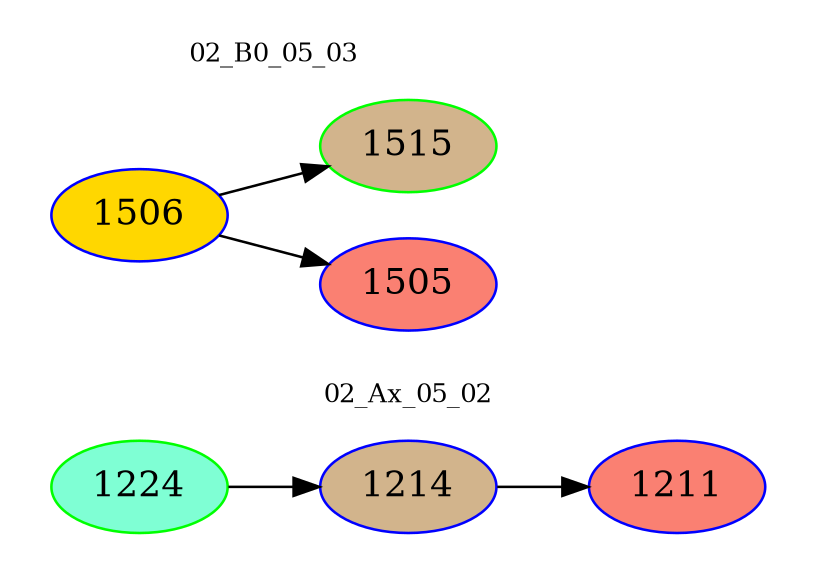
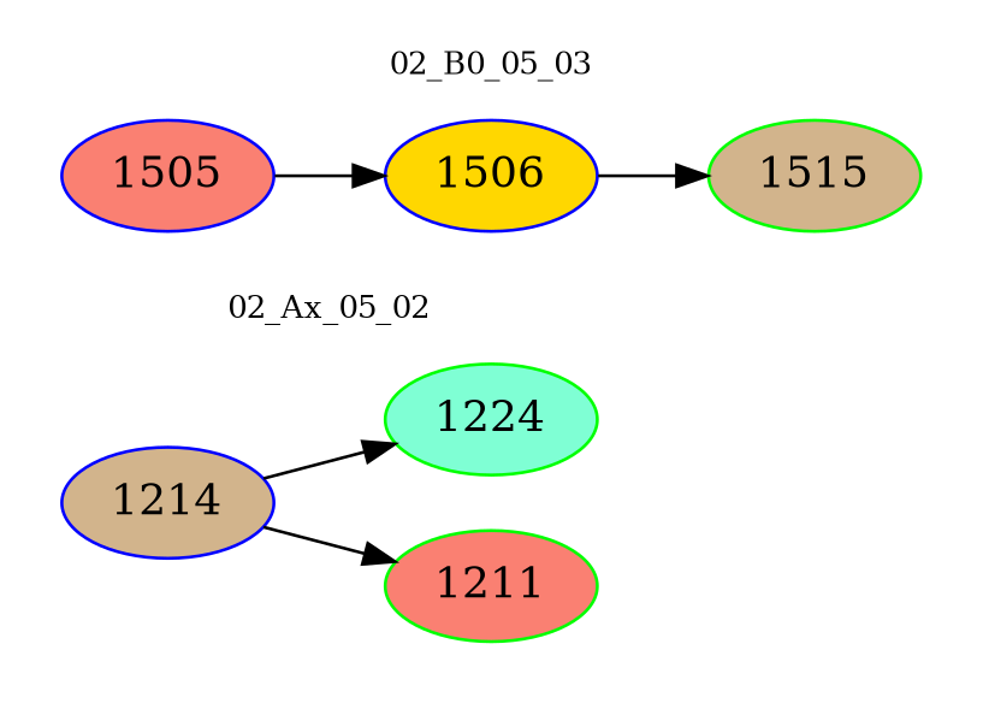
  digraph {
    rankdir=LR
    node [color=blue fillcolor=tan style=filled]
    edge [color=black]
    n1 [label=1214]
-   n2 [fillcolor=salmon label=1211]
+   n2 [color=green fillcolor=salmon label=1211]
    n3 [color=green fillcolor=aquamarine label=1224]
    n4 [fillcolor=gold label=1506]
    n5 [fillcolor=salmon label=1505]
    n6 [color=green label=1515]
    subgraph cluster_1 {
      color=white
      fontsize=10
      label="02_Ax_05_02"
      n1
      n2
      n3
    }
    subgraph cluster_2 {
      color=white
      fontsize=10
      label="02_B0_05_03"
      n4
      n5
      n6
    }
    n1 -> n2
-   n3 -> n1
-   n4 -> n5
+   n1 -> n3
+   n5 -> n4
    n4 -> n6
  }
